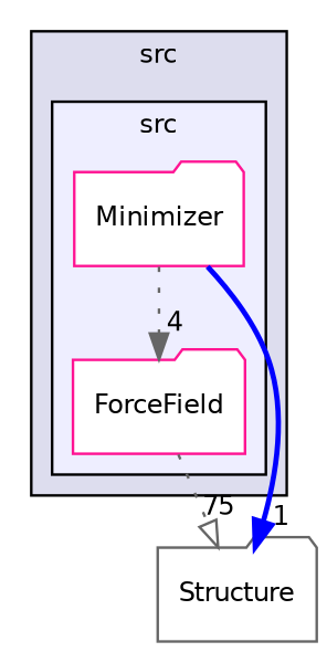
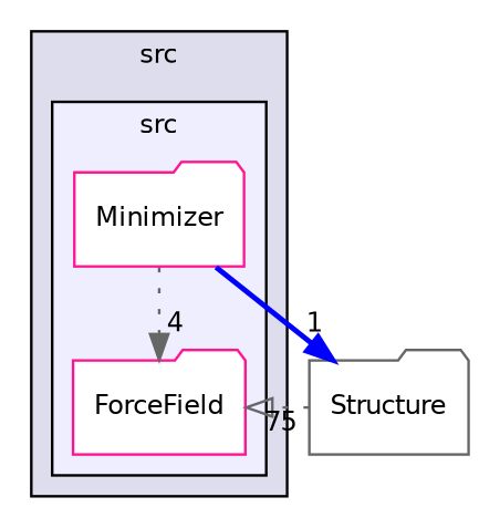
  digraph {
    compound=true
    node [color=deeppink fillcolor=white fontname=Helvetica fontsize=10 shape=folder style=filled]
    edge [arrowhead=normal color=gray40 labeldistance=1.5 labelfontname=Helvetica labelfontsize=10 style=dotted]
    n1 [label=ForceField]
    n2 [label=Minimizer]
    n3 [color=gray40 label=Structure]
    subgraph cluster_1 {
      bgcolor="#ddddee"
      fontname=Helvetica
      fontsize=10
      label=src
      pencolor=black
      subgraph cluster_2 {
        bgcolor="#eeeeff"
        fontname=Helvetica
        fontsize=10
        label=src
        pencolor=black
        n1
        n2
      }
    }
-   n1 -> n3 [arrowhead=onormal headlabel=75]
+   n3 -> n1 [arrowhead=onormal headlabel=75]
    n2 -> n1 [headlabel=4]
    n2 -> n3 [color=blue headlabel=1 style=bold]
  }
